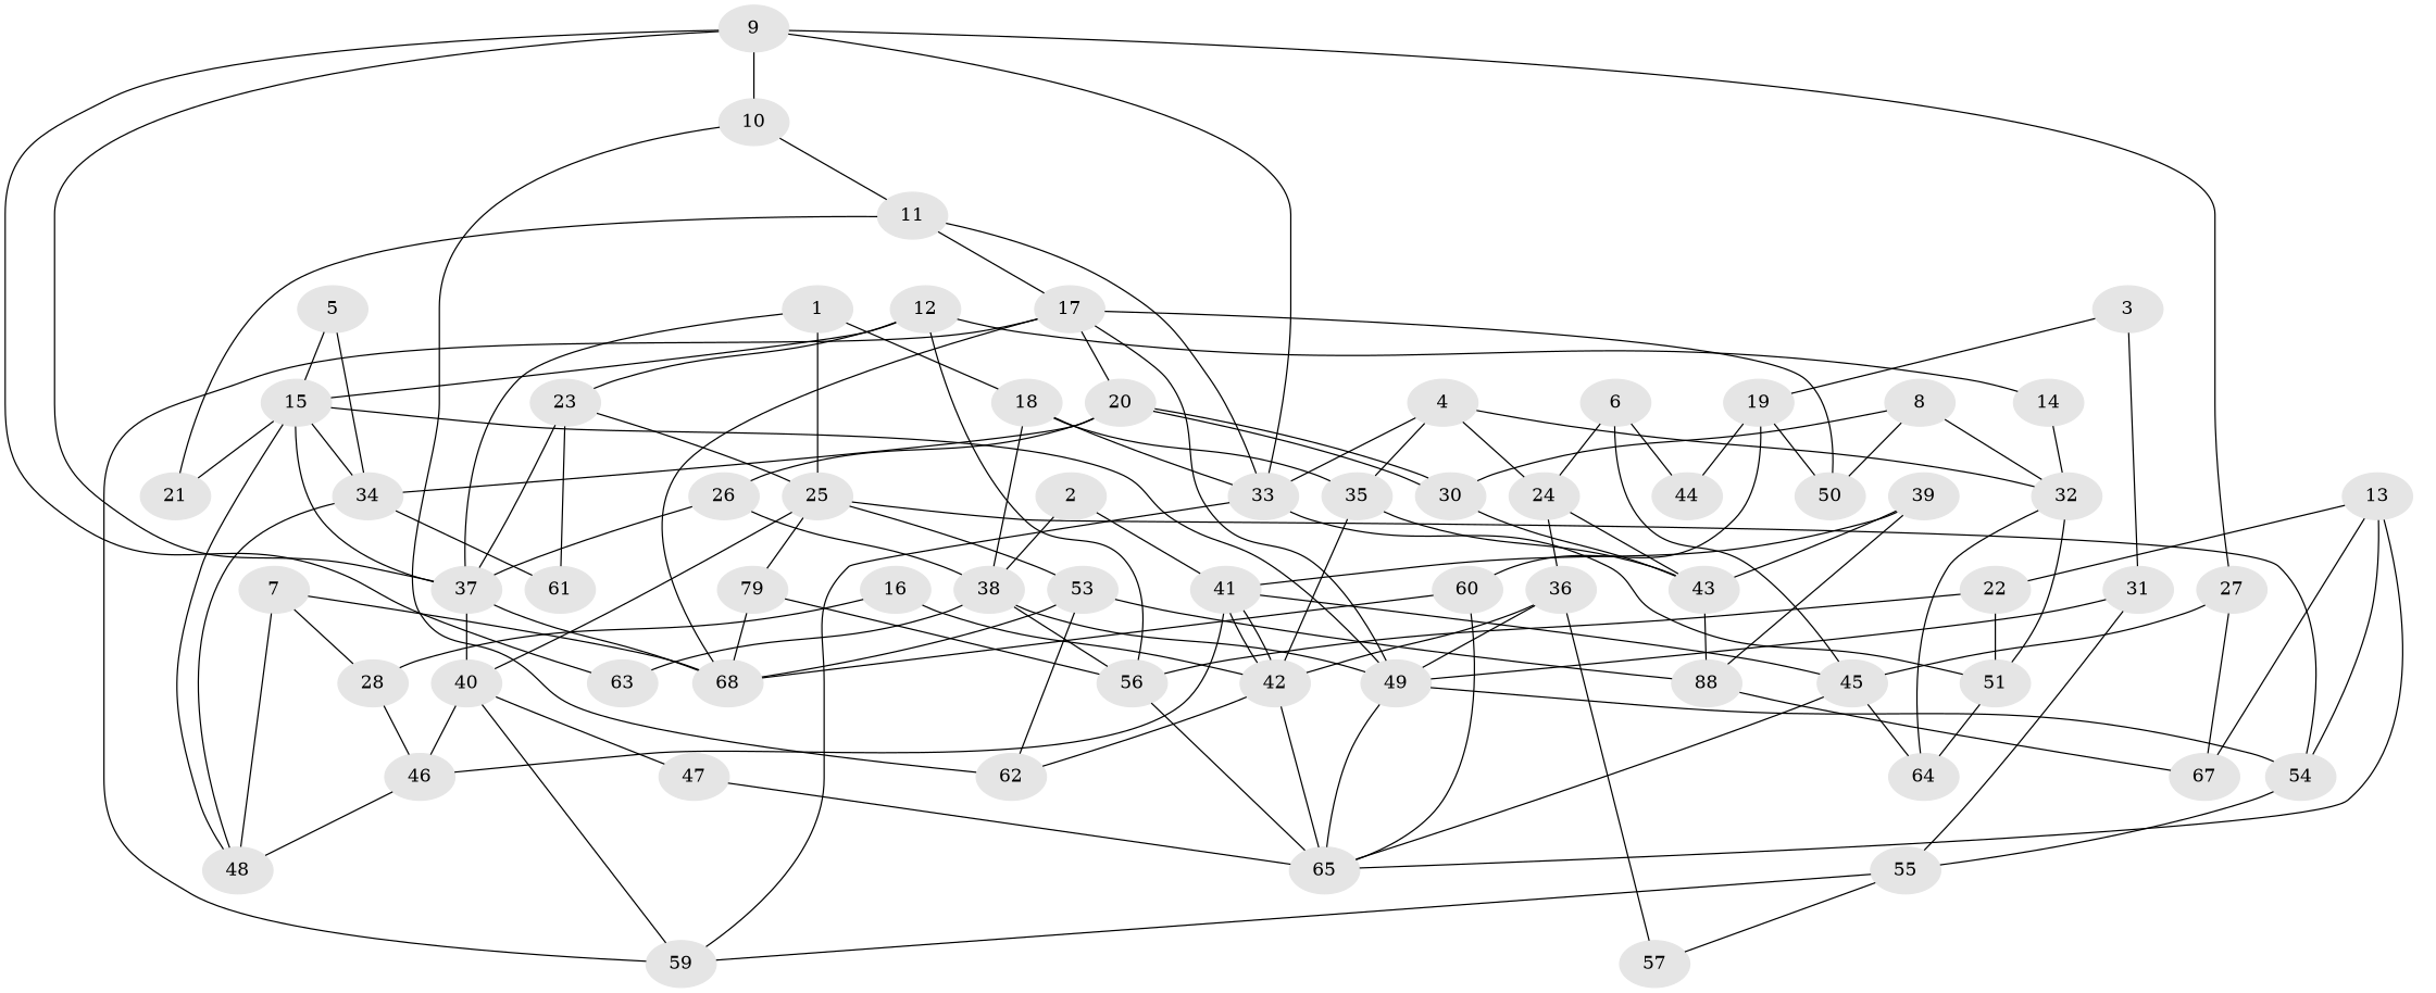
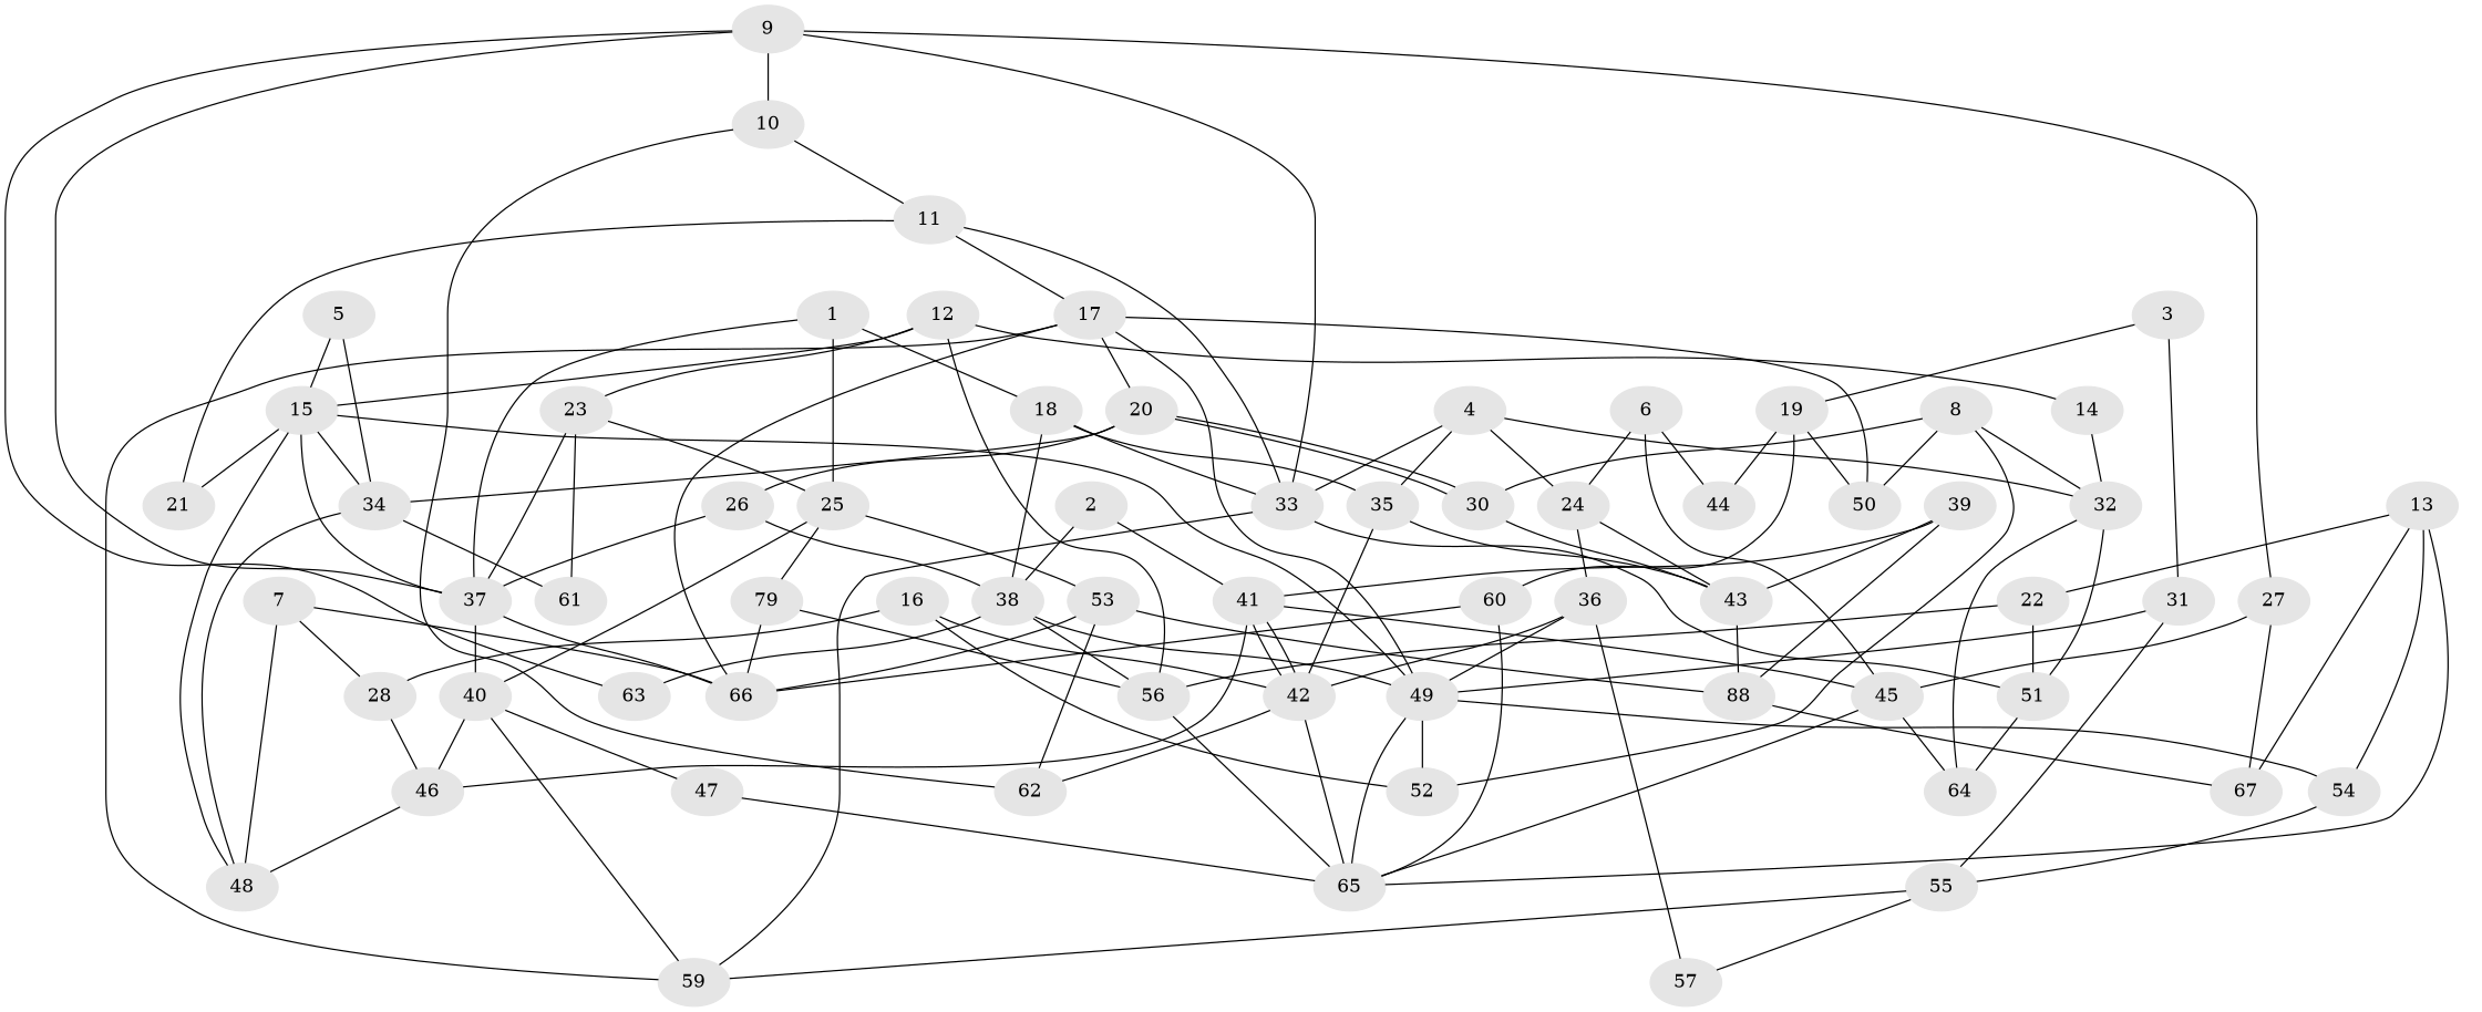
  graph {
    node [color=gray90 style=filled]
    1
    18
    25
    37
    38
    33
    35
    54
    n9 [label=79]
    40
    53
-   66 [label=68]
+   66
    2
    41
    63
    56
    49
    45
    42
    46
    3
    19
    31
    44
    50
    60
    55
    4
    24
    32
    17
    20
    59
    36
    43
    51
    64
    5
    15
    34
    48
    21
    61
    6
    65
    7
    28
    8
    30
+   52
    9
    10
    27
    11
    62
    67
    12
    14
    23
    13
    22
    16
    26
    57
    n65 [label=88]
    47
    39
    1 -- 18
    1 -- 25
    1 -- 37
    18 -- 38
    18 -- 33
    18 -- 35
-   25 -- 54
    25 -- n9
    25 -- 40
    25 -- 53
    37 -- 40
    37 -- 66
    38 -- 63
    38 -- 56
    38 -- 49
    33 -- 59
    33 -- 51
    35 -- 42
    35 -- 43
    54 -- 55
    n9 -- 66
    n9 -- 56
    40 -- 46
    40 -- 59
    40 -- 47
    53 -- 66
    53 -- 62
    53 -- n65
    2 -- 38
    2 -- 41
    41 -- 45
    41 -- 42
    41 -- 42
    41 -- 46
    56 -- 65
    49 -- 54
    49 -- 65
+   49 -- 52
    45 -- 64
    45 -- 65
    42 -- 65
    42 -- 62
    46 -- 48
    3 -- 19
    3 -- 31
    19 -- 44
    19 -- 50
    19 -- 60
    31 -- 49
    31 -- 55
    60 -- 66
    60 -- 65
    55 -- 59
    55 -- 57
    4 -- 33
    4 -- 35
    4 -- 24
    4 -- 32
    24 -- 36
    24 -- 43
    32 -- 51
    32 -- 64
    17 -- 66
    17 -- 49
    17 -- 50
    17 -- 20
    17 -- 59
    20 -- 34
    20 -- 30
    20 -- 30
    20 -- 26
    36 -- 49
    36 -- 42
    36 -- 57
    43 -- n65
    51 -- 64
    5 -- 15
    5 -- 34
    15 -- 37
    15 -- 49
    15 -- 34
    15 -- 48
    15 -- 21
    34 -- 48
    34 -- 61
    6 -- 45
    6 -- 44
    6 -- 24
    7 -- 66
    7 -- 48
    7 -- 28
    28 -- 46
    8 -- 50
    8 -- 32
    8 -- 30
+   8 -- 52
    30 -- 43
    9 -- 37
    9 -- 33
    9 -- 63
    9 -- 10
    9 -- 27
    10 -- 11
    10 -- 62
    27 -- 45
    27 -- 67
    11 -- 33
    11 -- 17
    11 -- 21
    12 -- 56
    12 -- 15
    12 -- 14
    12 -- 23
    14 -- 32
    23 -- 25
    23 -- 37
    23 -- 61
    13 -- 54
    13 -- 65
    13 -- 67
    13 -- 22
    22 -- 56
    22 -- 51
    16 -- 42
    16 -- 28
+   16 -- 52
    26 -- 37
    26 -- 38
    n65 -- 67
    47 -- 65
    39 -- 41
    39 -- 43
    39 -- n65
  }
